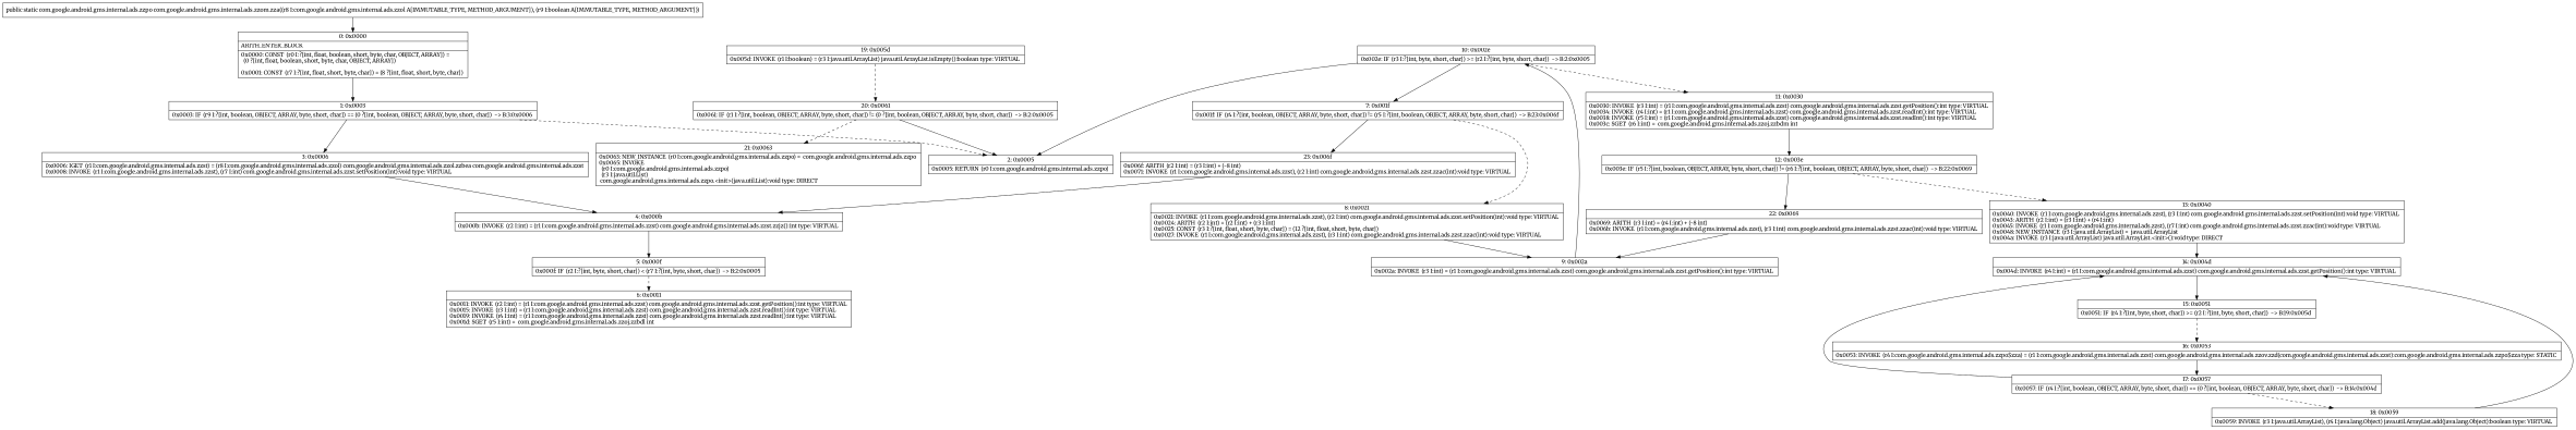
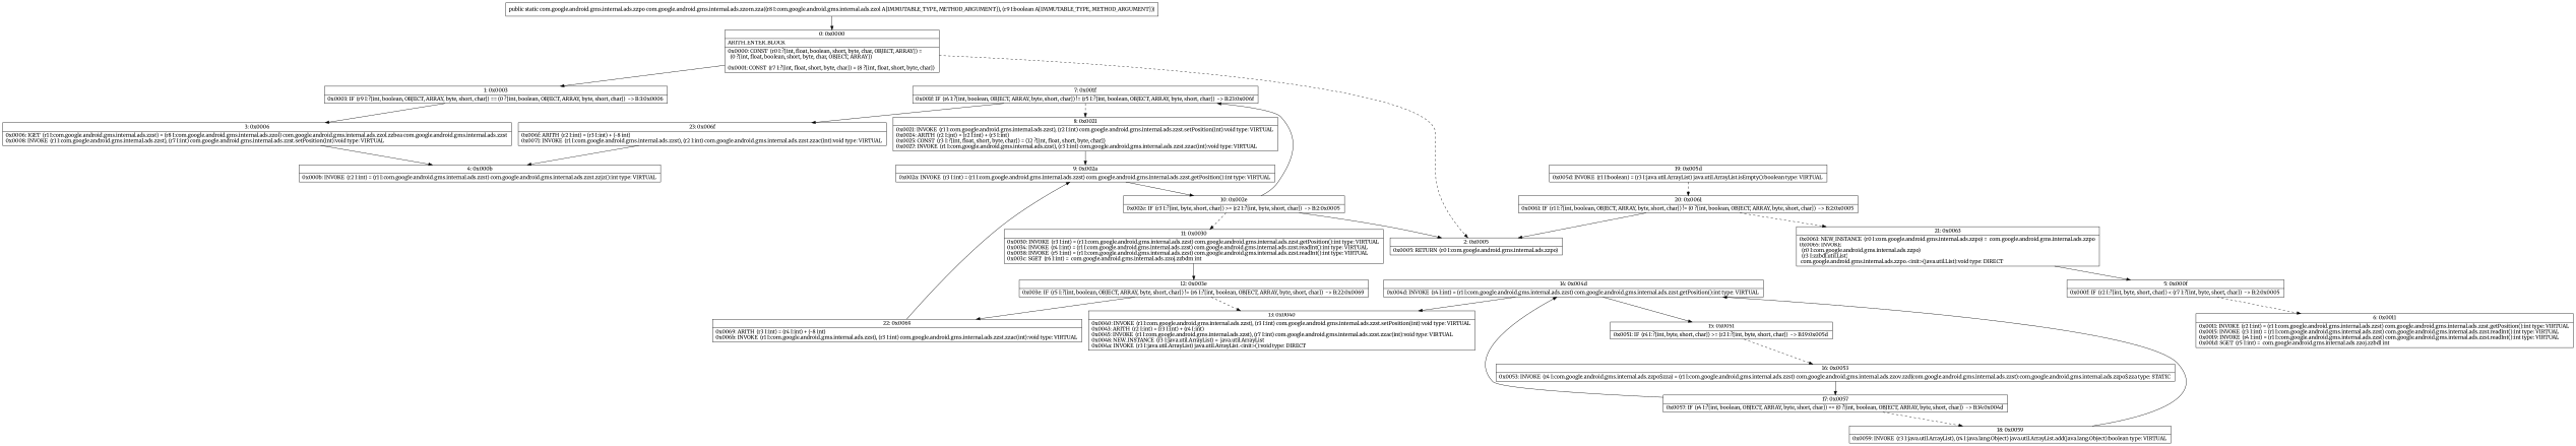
  digraph {
    fontname=Merriweather
    node [fontname=Merriweather shape=record]
    edge [fontname=Merriweather]
    n1 [label="{0\:\ 0x0000|ARITH_ENTER_BLOCK\l|0x0000: CONST  (r0 I:?[int, float, boolean, short, byte, char, OBJECT, ARRAY]) = \l  (0 ?[int, float, boolean, short, byte, char, OBJECT, ARRAY])\l \l0x0001: CONST  (r7 I:?[int, float, short, byte, char]) = (8 ?[int, float, short, byte, char]) \l}"]
    n2 [label="{1\:\ 0x0003|0x0003: IF  (r9 I:?[int, boolean, OBJECT, ARRAY, byte, short, char]) == (0 ?[int, boolean, OBJECT, ARRAY, byte, short, char])  \-\> B:3:0x0006 \l}"]
    n3 [label="{2\:\ 0x0005|0x0005: RETURN  (r0 I:com.google.android.gms.internal.ads.zzpo) \l}"]
    n4 [label="{3\:\ 0x0006|0x0006: IGET  (r1 I:com.google.android.gms.internal.ads.zzst) = (r8 I:com.google.android.gms.internal.ads.zzol) com.google.android.gms.internal.ads.zzol.zzbea com.google.android.gms.internal.ads.zzst \l0x0008: INVOKE  (r1 I:com.google.android.gms.internal.ads.zzst), (r7 I:int) com.google.android.gms.internal.ads.zzst.setPosition(int):void type: VIRTUAL \l}"]
    n5 [label="{4\:\ 0x000b|0x000b: INVOKE  (r2 I:int) = (r1 I:com.google.android.gms.internal.ads.zzst) com.google.android.gms.internal.ads.zzst.zzjz():int type: VIRTUAL \l}"]
    n6 [label="{5\:\ 0x000f|0x000f: IF  (r2 I:?[int, byte, short, char]) \< (r7 I:?[int, byte, short, char])  \-\> B:2:0x0005 \l}"]
    n7 [label="{6\:\ 0x0011|0x0011: INVOKE  (r2 I:int) = (r1 I:com.google.android.gms.internal.ads.zzst) com.google.android.gms.internal.ads.zzst.getPosition():int type: VIRTUAL \l0x0015: INVOKE  (r3 I:int) = (r1 I:com.google.android.gms.internal.ads.zzst) com.google.android.gms.internal.ads.zzst.readInt():int type: VIRTUAL \l0x0019: INVOKE  (r4 I:int) = (r1 I:com.google.android.gms.internal.ads.zzst) com.google.android.gms.internal.ads.zzst.readInt():int type: VIRTUAL \l0x001d: SGET  (r5 I:int) =  com.google.android.gms.internal.ads.zzoj.zzbdl int \l}"]
    n8 [label="{7\:\ 0x001f|0x001f: IF  (r4 I:?[int, boolean, OBJECT, ARRAY, byte, short, char]) != (r5 I:?[int, boolean, OBJECT, ARRAY, byte, short, char])  \-\> B:23:0x006f \l}"]
    n9 [label="{8\:\ 0x0021|0x0021: INVOKE  (r1 I:com.google.android.gms.internal.ads.zzst), (r2 I:int) com.google.android.gms.internal.ads.zzst.setPosition(int):void type: VIRTUAL \l0x0024: ARITH  (r2 I:int) = (r2 I:int) + (r3 I:int) \l0x0025: CONST  (r3 I:?[int, float, short, byte, char]) = (12 ?[int, float, short, byte, char]) \l0x0027: INVOKE  (r1 I:com.google.android.gms.internal.ads.zzst), (r3 I:int) com.google.android.gms.internal.ads.zzst.zzac(int):void type: VIRTUAL \l}"]
    n10 [label="{23\:\ 0x006f|0x006f: ARITH  (r2 I:int) = (r3 I:int) + (\-8 int) \l0x0071: INVOKE  (r1 I:com.google.android.gms.internal.ads.zzst), (r2 I:int) com.google.android.gms.internal.ads.zzst.zzac(int):void type: VIRTUAL \l}"]
    n11 [label="{9\:\ 0x002a|0x002a: INVOKE  (r3 I:int) = (r1 I:com.google.android.gms.internal.ads.zzst) com.google.android.gms.internal.ads.zzst.getPosition():int type: VIRTUAL \l}"]
    n12 [label="{10\:\ 0x002e|0x002e: IF  (r3 I:?[int, byte, short, char]) \>= (r2 I:?[int, byte, short, char])  \-\> B:2:0x0005 \l}"]
    n13 [label="{11\:\ 0x0030|0x0030: INVOKE  (r3 I:int) = (r1 I:com.google.android.gms.internal.ads.zzst) com.google.android.gms.internal.ads.zzst.getPosition():int type: VIRTUAL \l0x0034: INVOKE  (r4 I:int) = (r1 I:com.google.android.gms.internal.ads.zzst) com.google.android.gms.internal.ads.zzst.readInt():int type: VIRTUAL \l0x0038: INVOKE  (r5 I:int) = (r1 I:com.google.android.gms.internal.ads.zzst) com.google.android.gms.internal.ads.zzst.readInt():int type: VIRTUAL \l0x003c: SGET  (r6 I:int) =  com.google.android.gms.internal.ads.zzoj.zzbdm int \l}"]
    n14 [label="{12\:\ 0x003e|0x003e: IF  (r5 I:?[int, boolean, OBJECT, ARRAY, byte, short, char]) != (r6 I:?[int, boolean, OBJECT, ARRAY, byte, short, char])  \-\> B:22:0x0069 \l}"]
    n15 [label="{13\:\ 0x0040|0x0040: INVOKE  (r1 I:com.google.android.gms.internal.ads.zzst), (r3 I:int) com.google.android.gms.internal.ads.zzst.setPosition(int):void type: VIRTUAL \l0x0043: ARITH  (r2 I:int) = (r3 I:int) + (r4 I:int) \l0x0045: INVOKE  (r1 I:com.google.android.gms.internal.ads.zzst), (r7 I:int) com.google.android.gms.internal.ads.zzst.zzac(int):void type: VIRTUAL \l0x0048: NEW_INSTANCE  (r3 I:java.util.ArrayList) =  java.util.ArrayList \l0x004a: INVOKE  (r3 I:java.util.ArrayList) java.util.ArrayList.\<init\>():void type: DIRECT \l}"]
    n16 [label="{22\:\ 0x0069|0x0069: ARITH  (r3 I:int) = (r4 I:int) + (\-8 int) \l0x006b: INVOKE  (r1 I:com.google.android.gms.internal.ads.zzst), (r3 I:int) com.google.android.gms.internal.ads.zzst.zzac(int):void type: VIRTUAL \l}"]
    n17 [label="{14\:\ 0x004d|0x004d: INVOKE  (r4 I:int) = (r1 I:com.google.android.gms.internal.ads.zzst) com.google.android.gms.internal.ads.zzst.getPosition():int type: VIRTUAL \l}"]
    n18 [label="{15\:\ 0x0051|0x0051: IF  (r4 I:?[int, byte, short, char]) \>= (r2 I:?[int, byte, short, char])  \-\> B:19:0x005d \l}"]
    n19 [label="{16\:\ 0x0053|0x0053: INVOKE  (r4 I:com.google.android.gms.internal.ads.zzpo$zza) = (r1 I:com.google.android.gms.internal.ads.zzst) com.google.android.gms.internal.ads.zzov.zzd(com.google.android.gms.internal.ads.zzst):com.google.android.gms.internal.ads.zzpo$zza type: STATIC \l}"]
    n20 [label="{17\:\ 0x0057|0x0057: IF  (r4 I:?[int, boolean, OBJECT, ARRAY, byte, short, char]) == (0 ?[int, boolean, OBJECT, ARRAY, byte, short, char])  \-\> B:14:0x004d \l}"]
    n21 [label="{19\:\ 0x005d|0x005d: INVOKE  (r1 I:boolean) = (r3 I:java.util.ArrayList) java.util.ArrayList.isEmpty():boolean type: VIRTUAL \l}"]
    n22 [label="{20\:\ 0x0061|0x0061: IF  (r1 I:?[int, boolean, OBJECT, ARRAY, byte, short, char]) != (0 ?[int, boolean, OBJECT, ARRAY, byte, short, char])  \-\> B:2:0x0005 \l}"]
    n23 [label="{18\:\ 0x0059|0x0059: INVOKE  (r3 I:java.util.ArrayList), (r4 I:java.lang.Object) java.util.ArrayList.add(java.lang.Object):boolean type: VIRTUAL \l}"]
-   n24 [label="{21\:\ 0x0063|0x0063: NEW_INSTANCE  (r0 I:com.google.android.gms.internal.ads.zzpo) =  com.google.android.gms.internal.ads.zzpo \l0x0065: INVOKE  \l  (r0 I:com.google.android.gms.internal.ads.zzpo)\l  (r3 I:java.util.List)\l com.google.android.gms.internal.ads.zzpo.\<init\>(java.util.List):void type: DIRECT \l}"]
+   n24 [label="{21\:\ 0x0063|0x0063: NEW_INSTANCE  (r0 I:com.google.android.gms.internal.ads.zzpo) =  com.google.android.gms.internal.ads.zzpo \l0x0065: INVOKE  \l  (r0 I:com.google.android.gms.internal.ads.zzpo)\l  (r3 I:zzbdl.util.List)\l com.google.android.gms.internal.ads.zzpo.\<init\>(java.util.List):void type: DIRECT \l}"]
    n25 [label="{public static com.google.android.gms.internal.ads.zzpo com.google.android.gms.internal.ads.zzom.zza((r8 I:com.google.android.gms.internal.ads.zzol A[IMMUTABLE_TYPE, METHOD_ARGUMENT]), (r9 I:boolean A[IMMUTABLE_TYPE, METHOD_ARGUMENT])) }"]
    n1 -> n2
-   n2 -> n3 [style=dashed]
+   n1 -> n3 [style=dashed]
    n2 -> n4
    n4 -> n5
-   n5 -> n6
+   n24 -> n6
    n6 -> n7 [style=dashed]
    n8 -> n9 [style=dashed]
    n8 -> n10
    n9 -> n11
    n10 -> n5
    n11 -> n12
    n12 -> n3
    n12 -> n8
    n12 -> n13 [style=dashed]
    n13 -> n14
    n14 -> n15 [style=dashed]
    n14 -> n16
-   n15 -> n17
+   n17 -> n15
    n16 -> n11
    n17 -> n18
    n18 -> n19 [style=dashed]
    n19 -> n20
    n20 -> n17
    n20 -> n23 [style=dashed]
    n21 -> n22 [style=dashed]
    n22 -> n3
    n22 -> n24 [style=dashed]
    n23 -> n17
    n25 -> n1
  }
